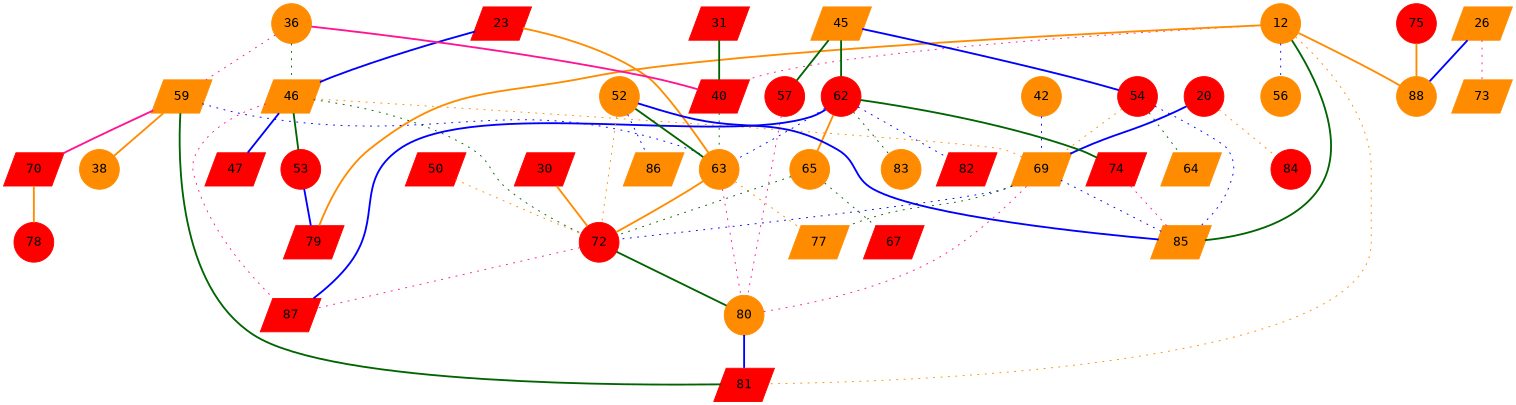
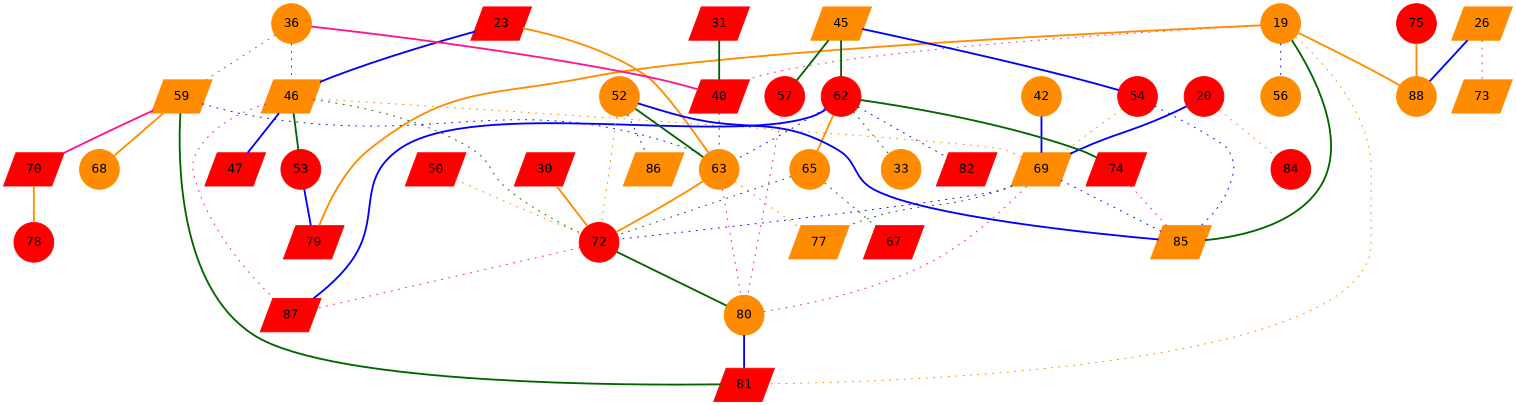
  graph {
    fontname="DejaVu Sans Mono"
    node [color=red fontname="DejaVu Sans Mono" shape=parallelogram style=filled]
    edge [color=blue fontname="DejaVu Sans Mono" style=dotted]
    40 [super="+8"]
    63 [color=darkorange shape=circle super="+1+37"]
-   12 [color=darkorange shape=circle]
+   12 [color=darkorange shape=circle label=19]
    56 [color=darkorange shape=circle]
    79 [super="+18"]
    81 [super="+25+61+66"]
    85 [color=darkorange super="+15+33"]
    88 [color=darkorange shape=circle super="+13"]
    69 [color=darkorange super="+35+17+51+27+48"]
    72 [shape=circle super="+60"]
    80 [color=darkorange shape=circle super="+3+2"]
    77 [color=darkorange super="+71+43"]
    20 [shape=circle]
    84 [shape=circle]
    46 [color=darkorange super="+22+21"]
    47
    53 [shape=circle]
    87 [super="+49"]
    23
    26 [color=darkorange]
    73 [color=darkorange]
    30
    31
    36 [color=darkorange shape=circle super="+34"]
    59 [color=darkorange super="+58"]
-   68 [color=darkorange shape=circle label=38]
+   68 [color=darkorange shape=circle]
    70
    42 [color=darkorange shape=circle]
    54 [shape=circle super="+32"]
-   64 [color=darkorange]
    45 [color=darkorange]
    57 [shape=circle super="+4+10+39"]
    62 [shape=circle super="+11+41"]
    65 [color=darkorange shape=circle super="+29+7"]
    74
    82
-   83 [color=darkorange shape=circle]
+   83 [color=darkorange shape=circle label=33]
    50
    52 [color=darkorange shape=circle super="+24"]
    86 [color=darkorange]
    78 [shape=circle]
    67
    75 [shape=circle]
    40 -- 63 [color=darkgreen weight=3]
    63 -- 72 [color=darkorange style=bold]
    63 -- 80 [color=deeppink weight=3]
    63 -- 77 [color=darkorange weight=2]
    12 -- 40 [color=deeppink weight=2]
    12 -- 56
    12 -- 79 [color=darkorange style=bold]
    12 -- 81 [color=darkorange]
    12 -- 85 [color=darkgreen style=bold]
    12 -- 88 [color=darkorange style=bold]
    69 -- 85
    69 -- 72
    69 -- 80 [color=deeppink weight=3]
    69 -- 77 [color=darkgreen]
    72 -- 80 [color=darkgreen style=bold]
    72 -- 87 [color=deeppink weight=2]
    80 -- 81 [style=bold]
    20 -- 69 [style=bold]
    20 -- 84 [color=darkorange]
    46 -- 69 [color=darkorange weight=2]
    46 -- 72 [color=darkgreen]
    46 -- 47 [style=bold]
    46 -- 53 [color=darkgreen style=bold weight=2]
    46 -- 87 [color=deeppink weight=3]
    53 -- 79 [style=bold]
    23 -- 63 [color=darkorange style=bold]
    23 -- 46 [style=bold]
    26 -- 88 [style=bold]
    26 -- 73 [color=deeppink]
    30 -- 72 [color=darkorange style=bold]
    31 -- 40 [color=darkgreen style=bold]
    36 -- 40 [color=deeppink style=bold]
    36 -- 46 [color=darkgreen]
    36 -- 59 [color=deeppink]
    59 -- 63 [weight=2]
    59 -- 81 [color=darkgreen style=bold]
    59 -- 68 [color=darkorange style=bold]
    59 -- 70 [color=deeppink style=bold]
    70 -- 78 [color=darkorange style=bold]
-   42 -- 69
+   42 -- 69 [style=bold]
    54 -- 85 [weight=2]
    54 -- 69 [color=darkorange]
-   54 -- 64 [color=darkgreen]
    45 -- 54 [style=bold weight=2]
    45 -- 57 [color=darkgreen style=bold weight=2]
    45 -- 62 [color=darkgreen style=bold]
    57 -- 80 [color=deeppink]
    62 -- 63 [weight=2]
    62 -- 87 [style=bold]
    62 -- 65 [color=darkorange style=bold weight=2]
    62 -- 74 [color=darkgreen style=bold]
    62 -- 82
    62 -- 83 [color=darkgreen]
    65 -- 72 [color=darkgreen weight=2]
    65 -- 67 [color=darkgreen]
    74 -- 85 [color=deeppink]
    50 -- 72 [color=darkorange]
    52 -- 63 [color=darkgreen style=bold]
    52 -- 85 [style=bold]
    52 -- 72 [color=darkorange]
    52 -- 86
    75 -- 88 [color=darkorange style=bold]
  }
